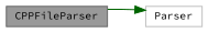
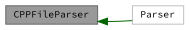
  digraph {
    rankdir=LR
    fontname="Source Code Pro"
    node [fontname="Source Code Pro" fontsize=10 shape=box style=filled]
    n1 [color=gray40 fillcolor=grey60 fontcolor=black height=0.2 label=CPPFileParser width=0.4]
    n2 [color=grey75 fillcolor=white height=0.2 label=Parser width=0.4]
-   n2 -> n1 [color=darkgreen dir=back fontname="Source Code Pro" fontsize=10 labelfontname=Helvetica labelfontsize=10 style=solid]
+   n1 -> n2 [color=darkgreen dir=back fontname="Source Code Pro" fontsize=10 labelfontname=Helvetica labelfontsize=10 style=solid]
  }
